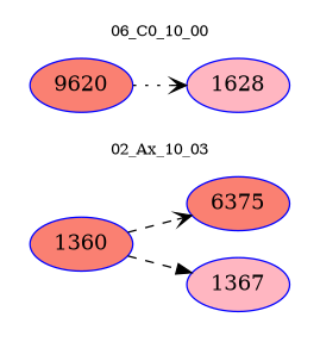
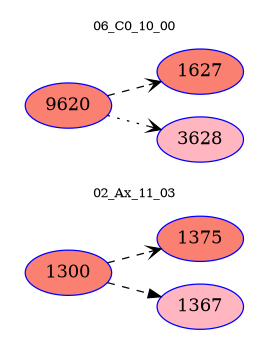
  digraph {
    rankdir=LR
    node [color=blue fillcolor=salmon style=filled]
    edge [arrowhead=vee color=black style=dashed]
-   n1 [label=1360]
+   n1 [label=1300]
    n2 [fillcolor=lightpink label=1367]
-   n3 [label=6375]
+   n3 [label=1375]
    n4 [label=9620]
-   n5 [fillcolor=lightpink label=1628]
+   n5 [fillcolor=lightpink label=3628]
+   n6 [label=1627]
    subgraph cluster_1 {
      color=white
      fontsize=10
-     label="02_Ax_10_03"
+     label="02_Ax_11_03"
      n1
      n2
      n3
    }
    subgraph cluster_2 {
      color=white
      fontsize=10
      label="06_C0_10_00"
      n4
      n5
+     n6
    }
    n1 -> n2 [arrowhead=normal]
    n1 -> n3
    n4 -> n5 [style=dotted]
+   n4 -> n6
  }
